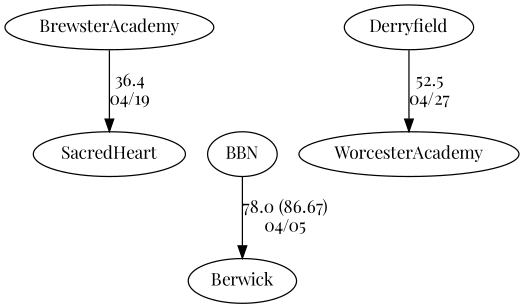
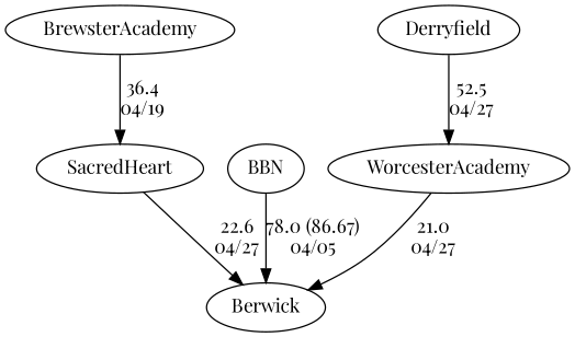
  digraph {
    fontname="Playfair Display"
    node [fontname="Playfair Display"]
    edge [fontname="Playfair Display" random=random]
    WorcesterAcademy
    Berwick
    SacredHeart
    BrewsterAcademy
    BBN
    Derryfield
+   WorcesterAcademy -> Berwick [label="21.0\n04/27" weight=79]
+   SacredHeart -> Berwick [label="22.6\n04/27" weight=78]
    BrewsterAcademy -> SacredHeart [label="36.4\n04/19" weight=64]
    BBN -> Berwick [label="78.0 (86.67)\n04/05" weight=22]
    Derryfield -> WorcesterAcademy [label="52.5\n04/27" weight=48]
  }
